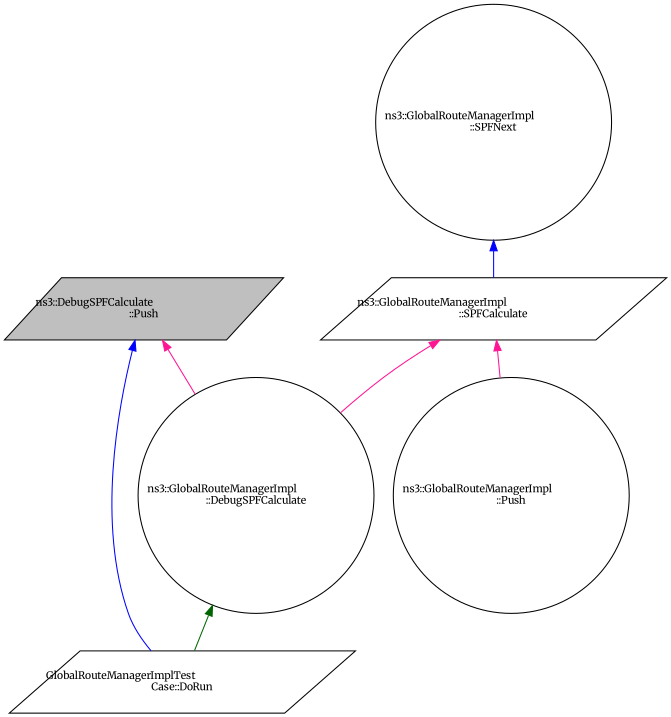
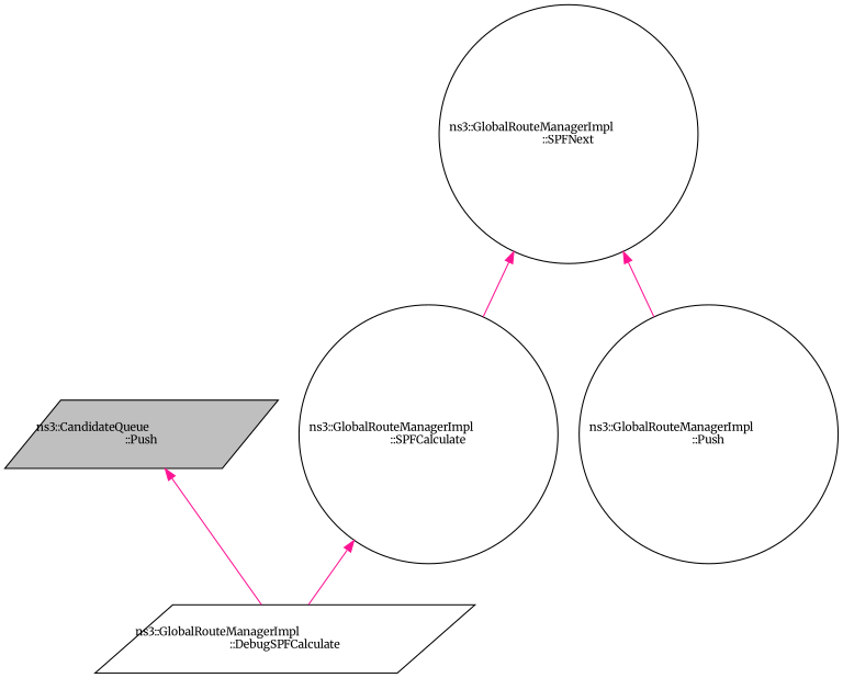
  digraph {
    fontname=Merriweather
    rankdir=TB
    node [color=black fillcolor=white fontname=Merriweather fontsize=10 shape=parallelogram style=filled]
    edge [color=deeppink dir=back fontname=Merriweather fontsize=10 labelfontname=Helvetica labelfontsize=10 style=solid]
-   n1 [fillcolor=grey75 fontcolor=black height=0.2 label="ns3::DebugSPFCalculate\l::Push" width=0.4]
-   n2 [height=0.2 label="GlobalRouteManagerImplTest\lCase::DoRun" width=0.4]
-   n3 [height=0.2 label="ns3::GlobalRouteManagerImpl\l::DebugSPFCalculate" shape=circle width=0.4]
+   n1 [fillcolor=grey75 fontcolor=black height=0.2 label="ns3::CandidateQueue\l::Push" width=0.4]
+   n3 [height=0.2 label="ns3::GlobalRouteManagerImpl\l::DebugSPFCalculate" width=0.4]
    n4 [height=0.2 label="ns3::GlobalRouteManagerImpl\l::SPFNext" shape=circle width=0.4]
-   n5 [height=0.2 label="ns3::GlobalRouteManagerImpl\l::SPFCalculate" width=0.4]
+   n5 [height=0.2 label="ns3::GlobalRouteManagerImpl\l::SPFCalculate" shape=circle width=0.4]
    n6 [height=0.2 label="ns3::GlobalRouteManagerImpl\l::Push" shape=circle width=0.4]
-   n1 -> n2 [color=blue]
    n1 -> n3
-   n3 -> n2 [color=darkgreen]
-   n4 -> n5 [color=blue]
+   n4 -> n5
    n5 -> n3
-   n5 -> n6
+   n4 -> n6
  }
